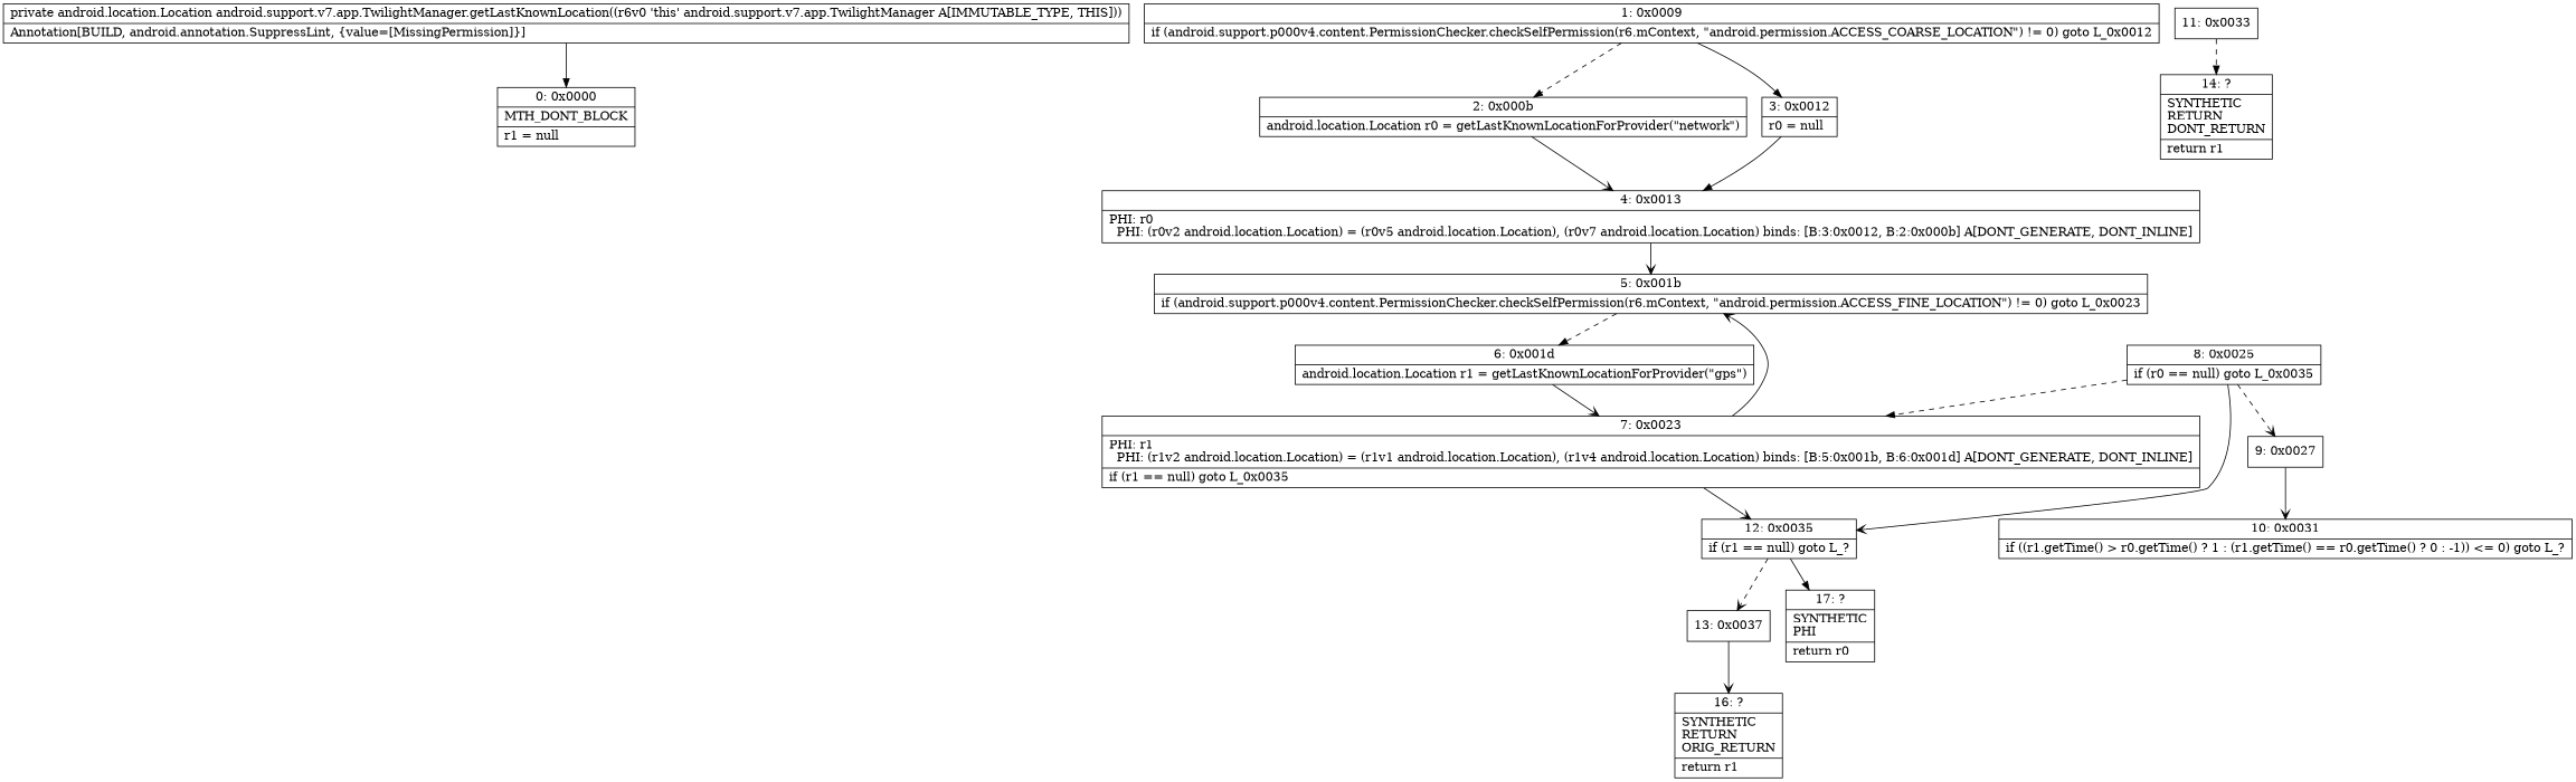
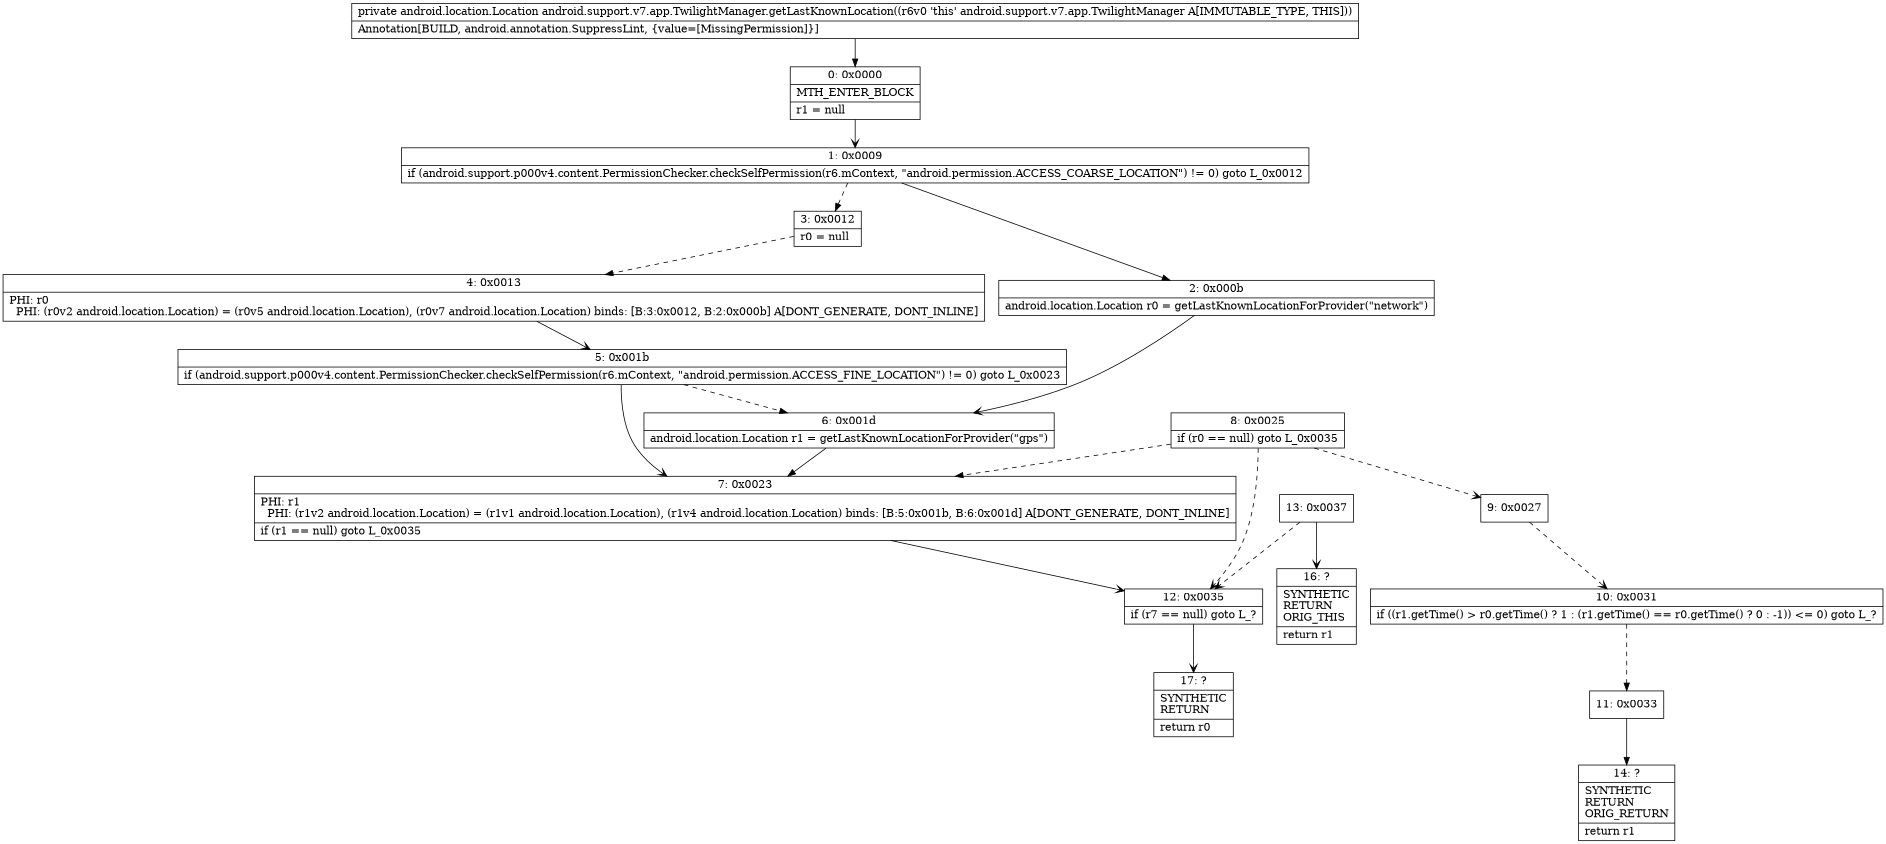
  digraph {
    node [shape=record]
    edge [arrowhead=vee]
-   n1 [label="{0\:\ 0x0000|MTH_DONT_BLOCK\l|r1 = null\l}"]
+   n1 [label="{0\:\ 0x0000|MTH_ENTER_BLOCK\l|r1 = null\l}"]
    n2 [label="{1\:\ 0x0009|if (android.support.p000v4.content.PermissionChecker.checkSelfPermission(r6.mContext, \"android.permission.ACCESS_COARSE_LOCATION\") != 0) goto L_0x0012\l}"]
    n3 [label="{2\:\ 0x000b|android.location.Location r0 = getLastKnownLocationForProvider(\"network\")\l}"]
    n4 [label="{3\:\ 0x0012|r0 = null\l}"]
    n5 [label="{4\:\ 0x0013|PHI: r0 \l  PHI: (r0v2 android.location.Location) = (r0v5 android.location.Location), (r0v7 android.location.Location) binds: [B:3:0x0012, B:2:0x000b] A[DONT_GENERATE, DONT_INLINE]\l}"]
    n6 [label="{5\:\ 0x001b|if (android.support.p000v4.content.PermissionChecker.checkSelfPermission(r6.mContext, \"android.permission.ACCESS_FINE_LOCATION\") != 0) goto L_0x0023\l}"]
    n7 [label="{6\:\ 0x001d|android.location.Location r1 = getLastKnownLocationForProvider(\"gps\")\l}"]
    n8 [label="{7\:\ 0x0023|PHI: r1 \l  PHI: (r1v2 android.location.Location) = (r1v1 android.location.Location), (r1v4 android.location.Location) binds: [B:5:0x001b, B:6:0x001d] A[DONT_GENERATE, DONT_INLINE]\l|if (r1 == null) goto L_0x0035\l}"]
-   n9 [label="{12\:\ 0x0035|if (r1 == null) goto L_?\l}"]
+   n9 [label="{12\:\ 0x0035|if (r7 == null) goto L_?\l}"]
    n10 [label="{8\:\ 0x0025|if (r0 == null) goto L_0x0035\l}"]
    n11 [label="{9\:\ 0x0027}"]
    n12 [label="{13\:\ 0x0037}"]
-   n13 [label="{17\:\ ?|SYNTHETIC\lPHI\l|return r0\l}"]
+   n13 [label="{17\:\ ?|SYNTHETIC\lRETURN\l|return r0\l}"]
    n14 [label="{10\:\ 0x0031|if ((r1.getTime() \> r0.getTime() ? 1 : (r1.getTime() == r0.getTime() ? 0 : \-1)) \<= 0) goto L_?\l}"]
    n15 [label="{11\:\ 0x0033}"]
-   n16 [label="{14\:\ ?|SYNTHETIC\lRETURN\lDONT_RETURN\l|return r1\l}"]
-   n17 [label="{16\:\ ?|SYNTHETIC\lRETURN\lORIG_RETURN\l|return r1\l}"]
+   n16 [label="{14\:\ ?|SYNTHETIC\lRETURN\lORIG_RETURN\l|return r1\l}"]
+   n17 [label="{16\:\ ?|SYNTHETIC\lRETURN\lORIG_THIS\l|return r1\l}"]
    n18 [label="{private android.location.Location android.support.v7.app.TwilightManager.getLastKnownLocation((r6v0 'this' android.support.v7.app.TwilightManager A[IMMUTABLE_TYPE, THIS]))  | Annotation[BUILD, android.annotation.SuppressLint, \{value=[MissingPermission]\}]\l}"]
-   n2 -> n3 [arrowhead=normal style=dashed]
-   n2 -> n4 [arrowhead=normal]
-   n3 -> n5
-   n4 -> n5 [arrowhead=normal]
+   n1 -> n2
+   n2 -> n3 [arrowhead=normal style=solid]
+   n2 -> n4 [arrowhead=normal style=dashed]
+   n3 -> n7
+   n4 -> n5 [arrowhead=normal style=dashed]
    n5 -> n6
    n6 -> n7 [arrowhead=normal style=dashed]
-   n8 -> n6
-   n7 -> n8
+   n6 -> n8
+   n7 -> n8 [arrowhead=normal]
    n8 -> n9
-   n9 -> n12 [style=dashed]
-   n9 -> n13 [arrowhead=normal]
+   n12 -> n9 [style=dashed]
+   n9 -> n13
    n10 -> n8 [arrowhead=normal style=dashed]
-   n10 -> n9
+   n10 -> n9 [style=dashed]
    n10 -> n11 [style=dashed]
-   n11 -> n14
+   n11 -> n14 [style=dashed]
    n12 -> n17
-   n15 -> n16 [arrowhead=normal style=dashed]
+   n14 -> n15 [arrowhead=normal style=dashed]
+   n15 -> n16 [arrowhead=normal]
    n18 -> n1 [arrowhead=normal]
  }
